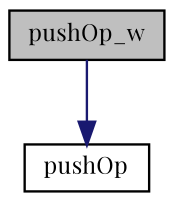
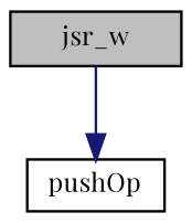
  digraph {
    rankdir=TB
    fontname="Playfair Display"
    node [color=black fontname="Playfair Display" fontsize=10 shape=record style=filled]
-   n1 [fillcolor=grey75 fontcolor=black height=0.2 label=pushOp_w width=0.4]
+   n1 [fillcolor=grey75 fontcolor=black height=0.2 label=jsr_w width=0.4]
    n2 [fillcolor=white height=0.2 label=pushOp width=0.4]
    n1 -> n2 [color=midnightblue fontname="Playfair Display" fontsize=10 labelfontname=Helvetica labelfontsize=10 style=solid]
  }
